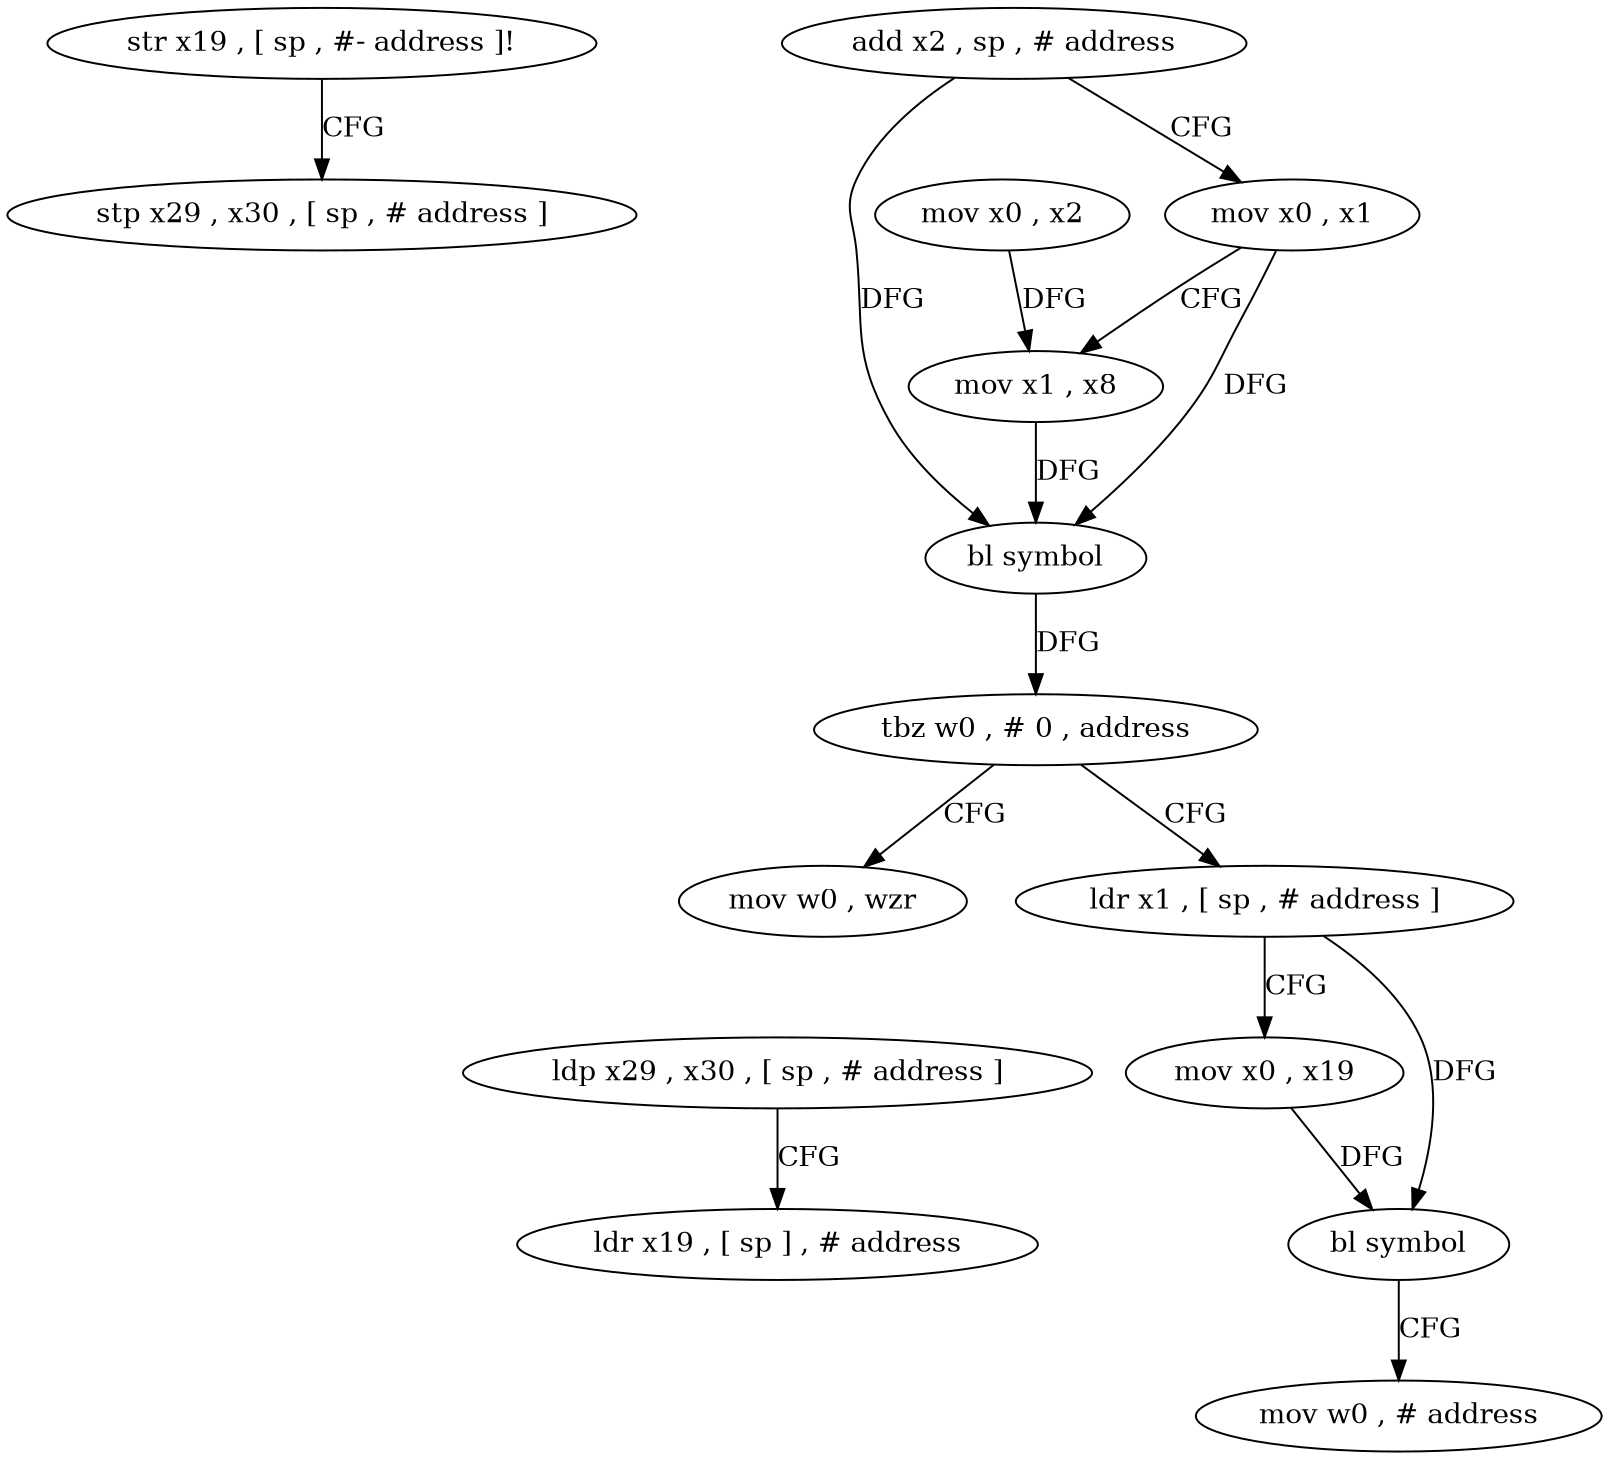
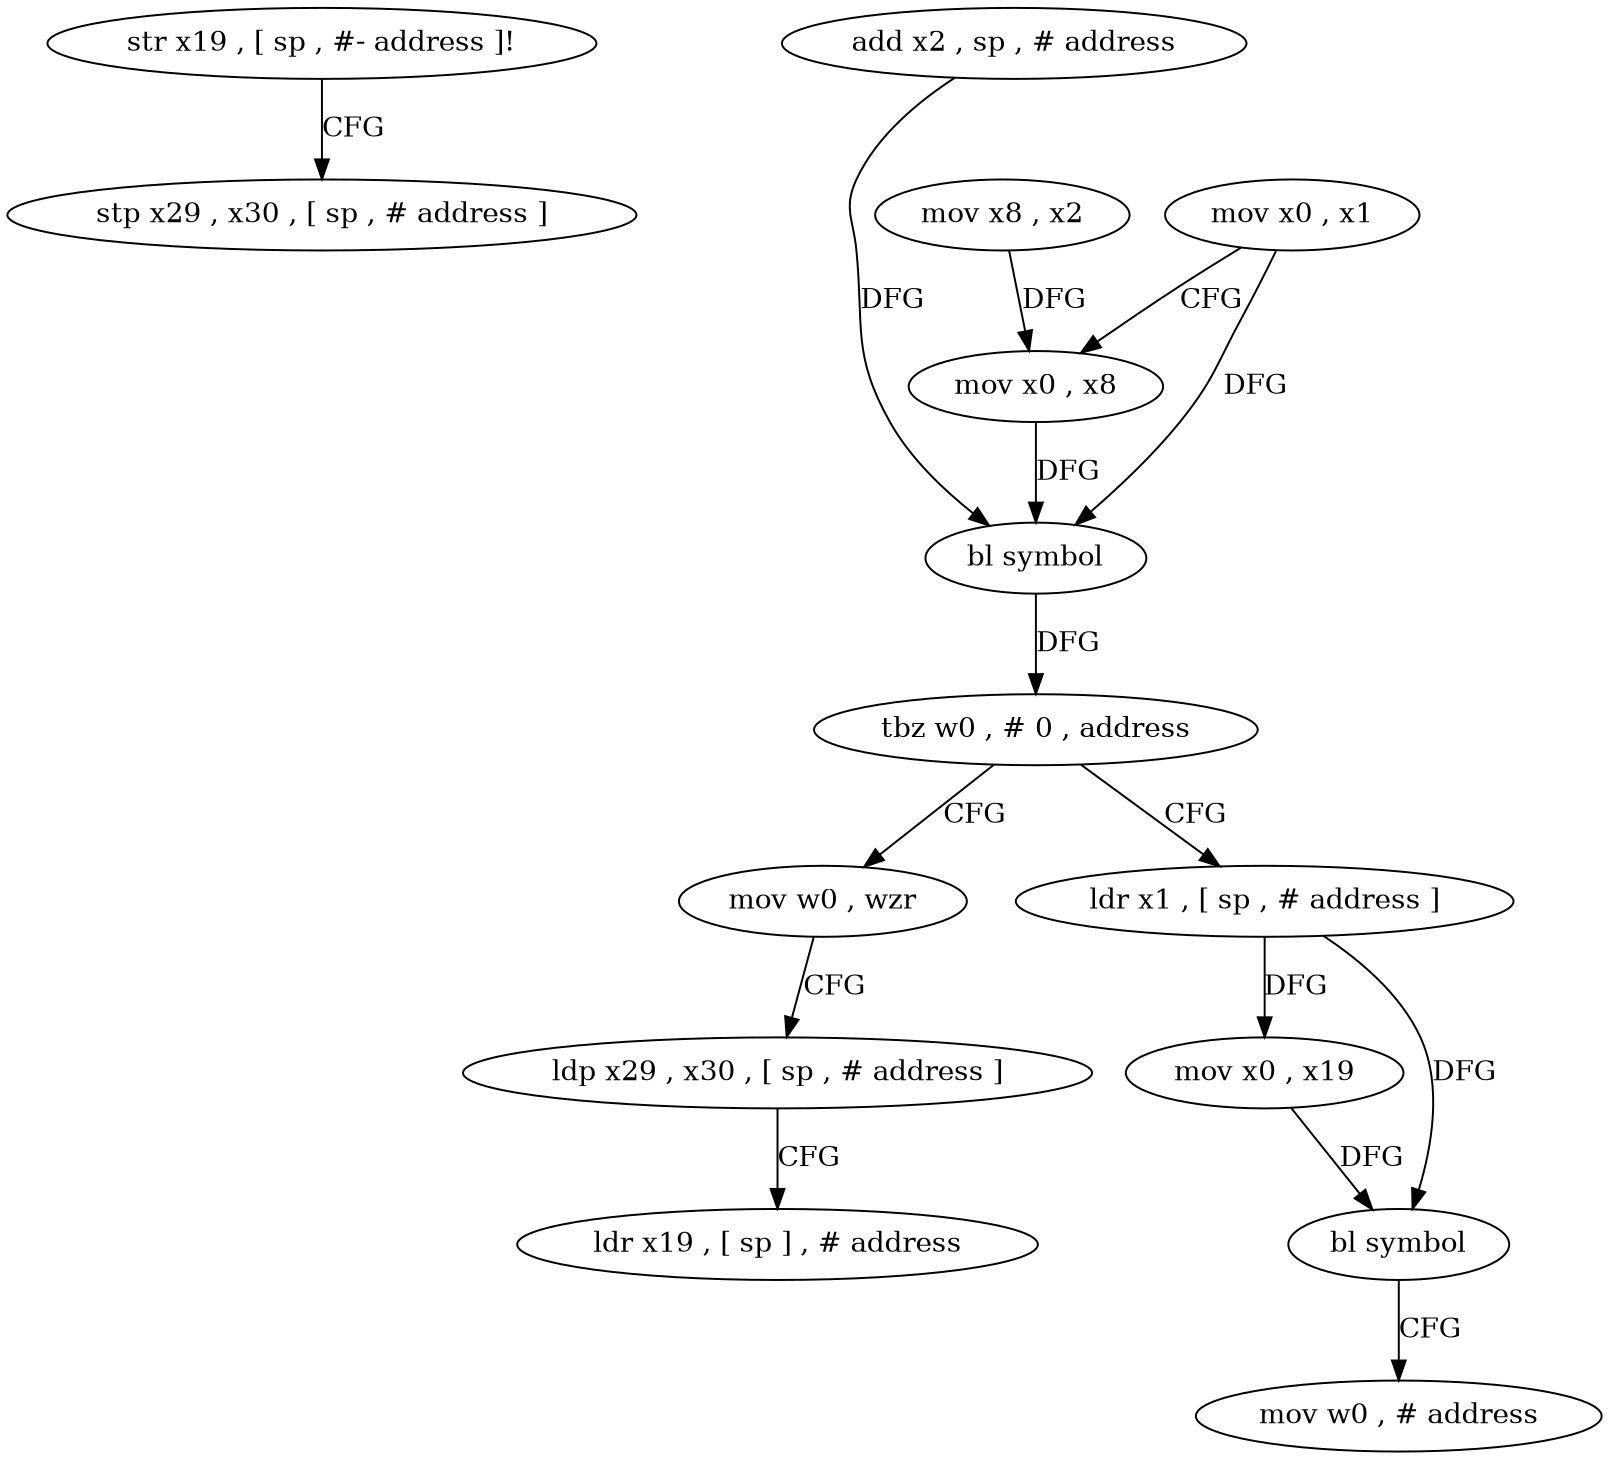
  digraph {
    n1 [label="str x19 , [ sp , #- address ]!"]
    n2 [label="stp x29 , x30 , [ sp , # address ]"]
-   n3 [label="mov x0 , x2"]
-   n4 [label="mov x1 , x8"]
+   n3 [label="mov x8 , x2"]
+   n4 [label="mov x0 , x8"]
    n5 [label="bl symbol"]
    n6 [label="add x2 , sp , # address"]
    n7 [label="mov x0 , x1"]
    n8 [label="mov x0 , x19"]
    n9 [label="bl symbol"]
    n10 [label="tbz w0 , # 0 , address"]
    n11 [label="mov w0 , wzr"]
    n12 [label="ldr x1 , [ sp , # address ]"]
    n13 [label="ldp x29 , x30 , [ sp , # address ]"]
    n14 [label="ldr x19 , [ sp ] , # address"]
    n15 [label="mov w0 , # address"]
    n1 -> n2 [label=CFG]
    n3 -> n4 [label=DFG]
    n4 -> n5 [label=DFG]
    n5 -> n10 [label=DFG]
    n6 -> n5 [label=DFG]
-   n6 -> n7 [label=CFG]
    n7 -> n4 [label=CFG]
    n7 -> n5 [label=DFG]
    n8 -> n9 [label=DFG]
    n9 -> n15 [label=CFG]
    n10 -> n11 [label=CFG]
    n10 -> n12 [label=CFG]
-   n12 -> n8 [label=CFG]
+   n11 -> n13 [label=CFG]
+   n12 -> n8 [label=DFG]
    n12 -> n9 [label=DFG]
    n13 -> n14 [label=CFG]
  }
